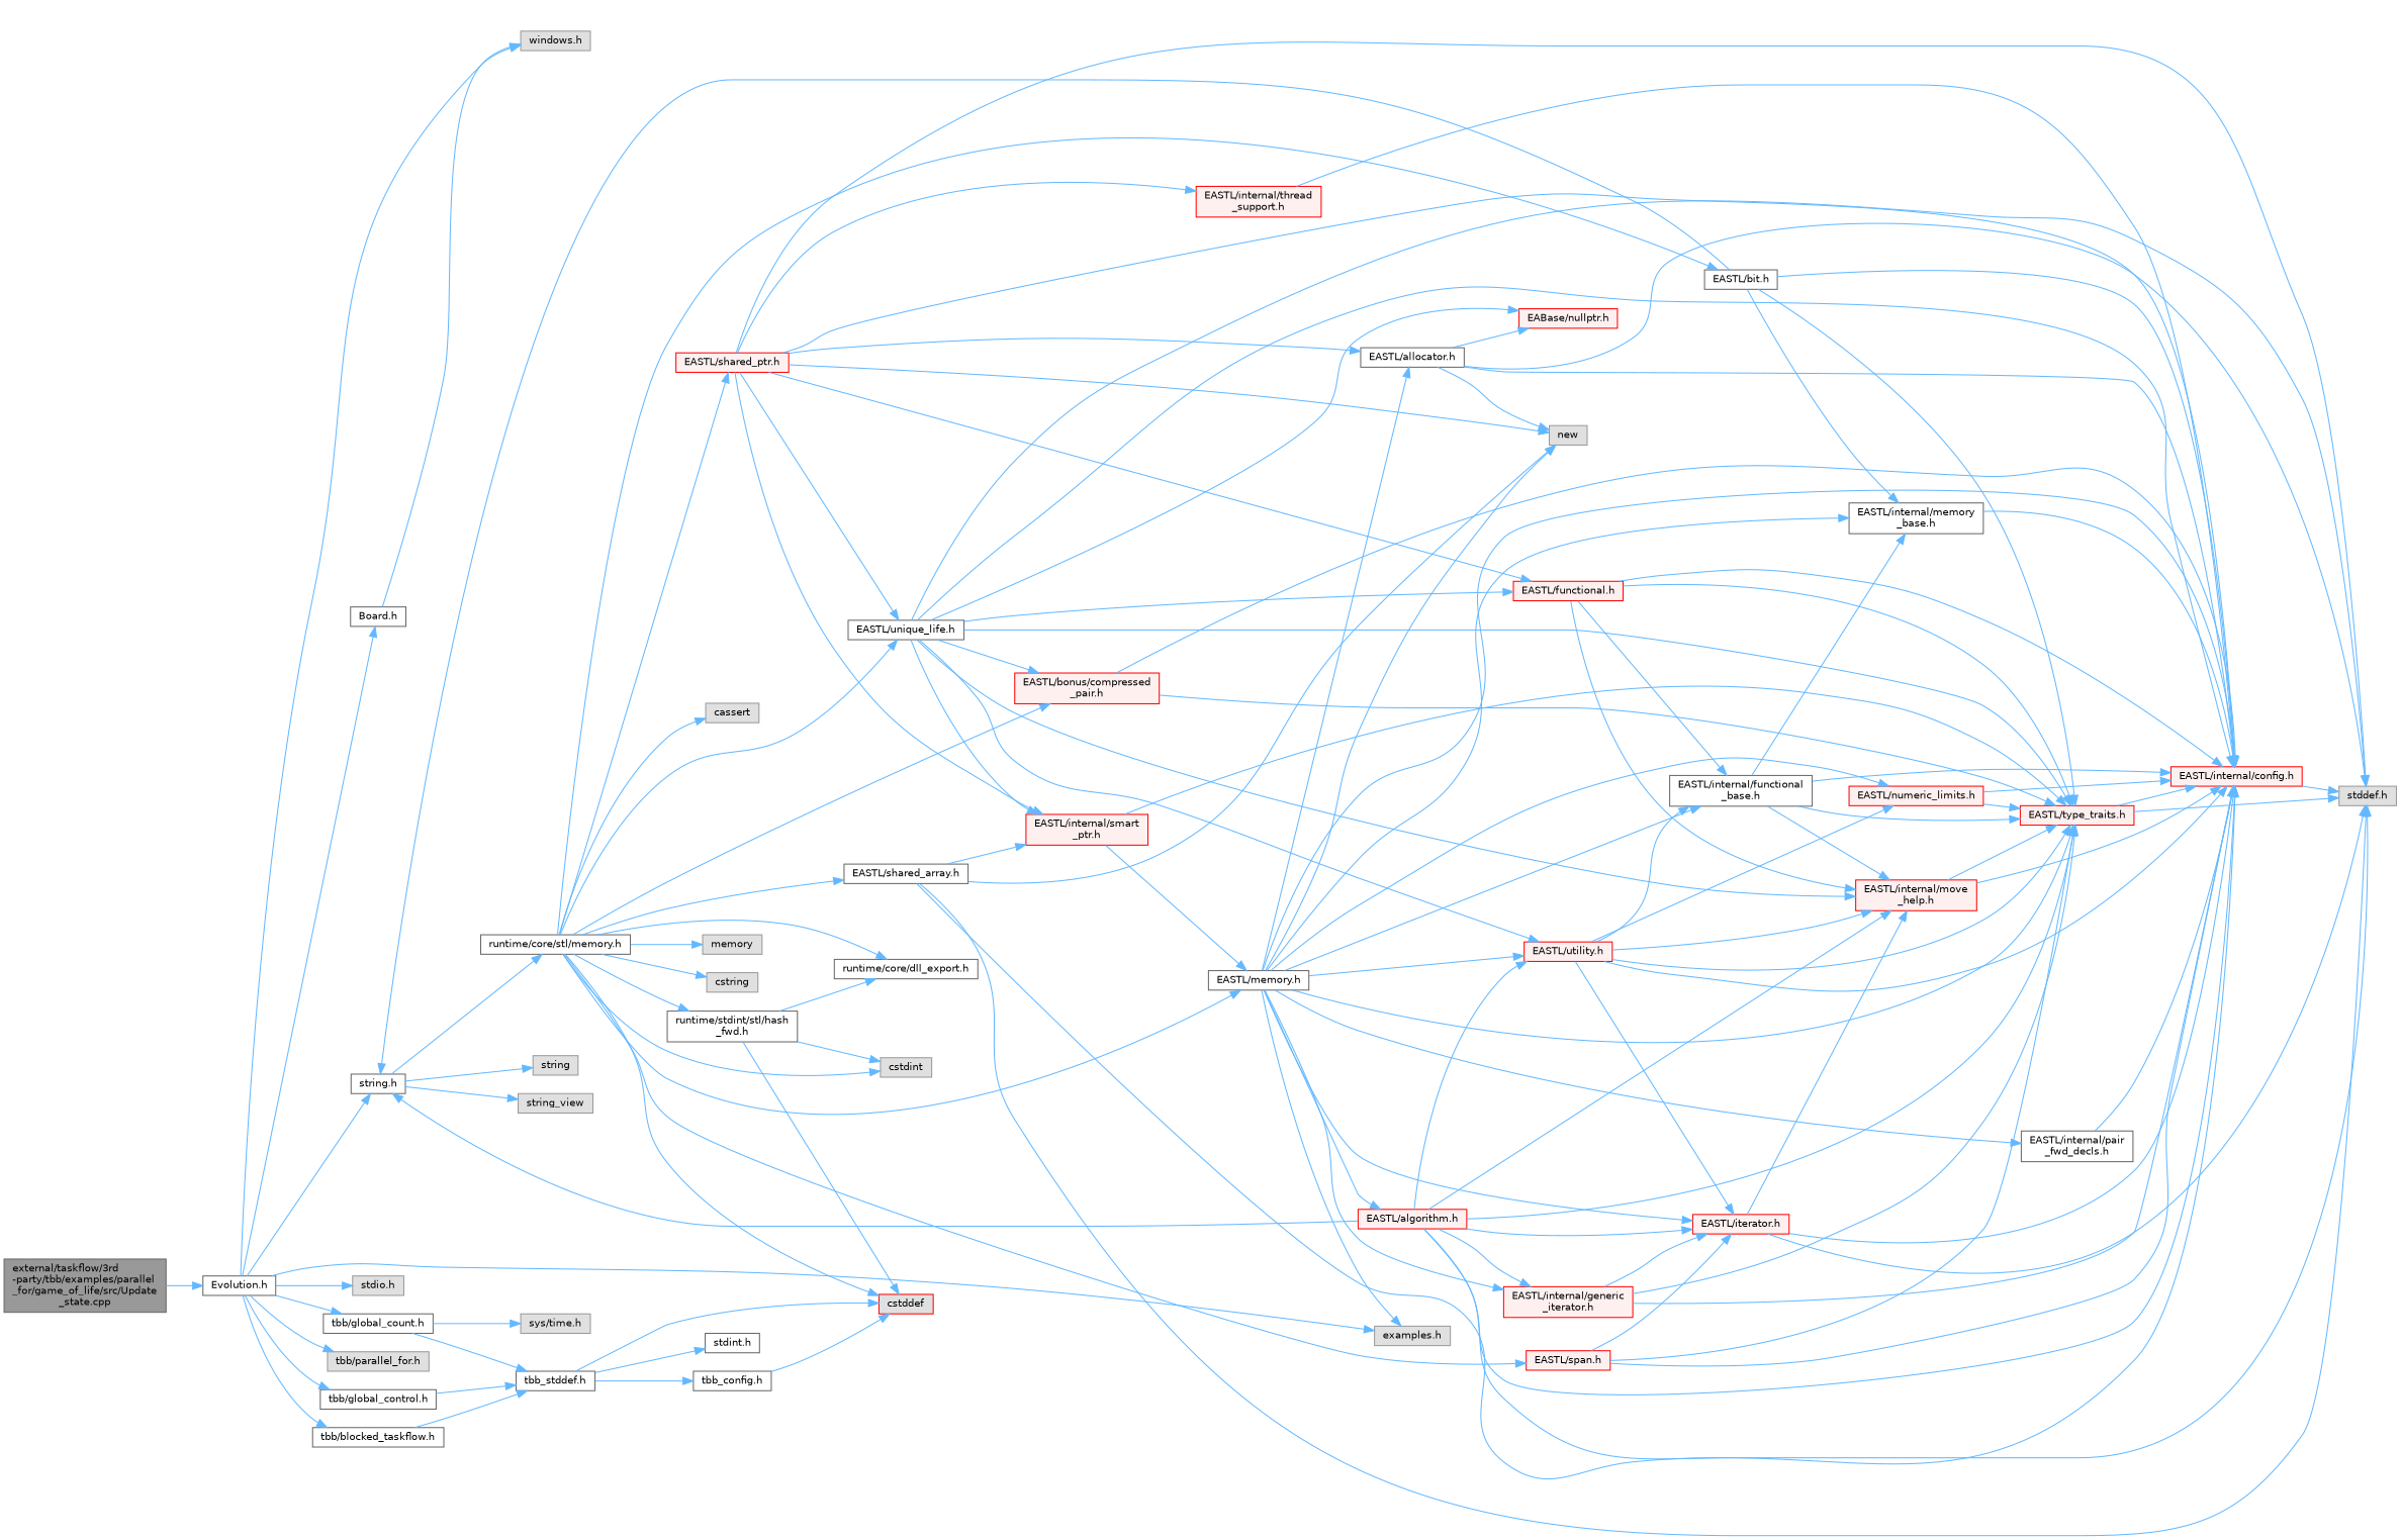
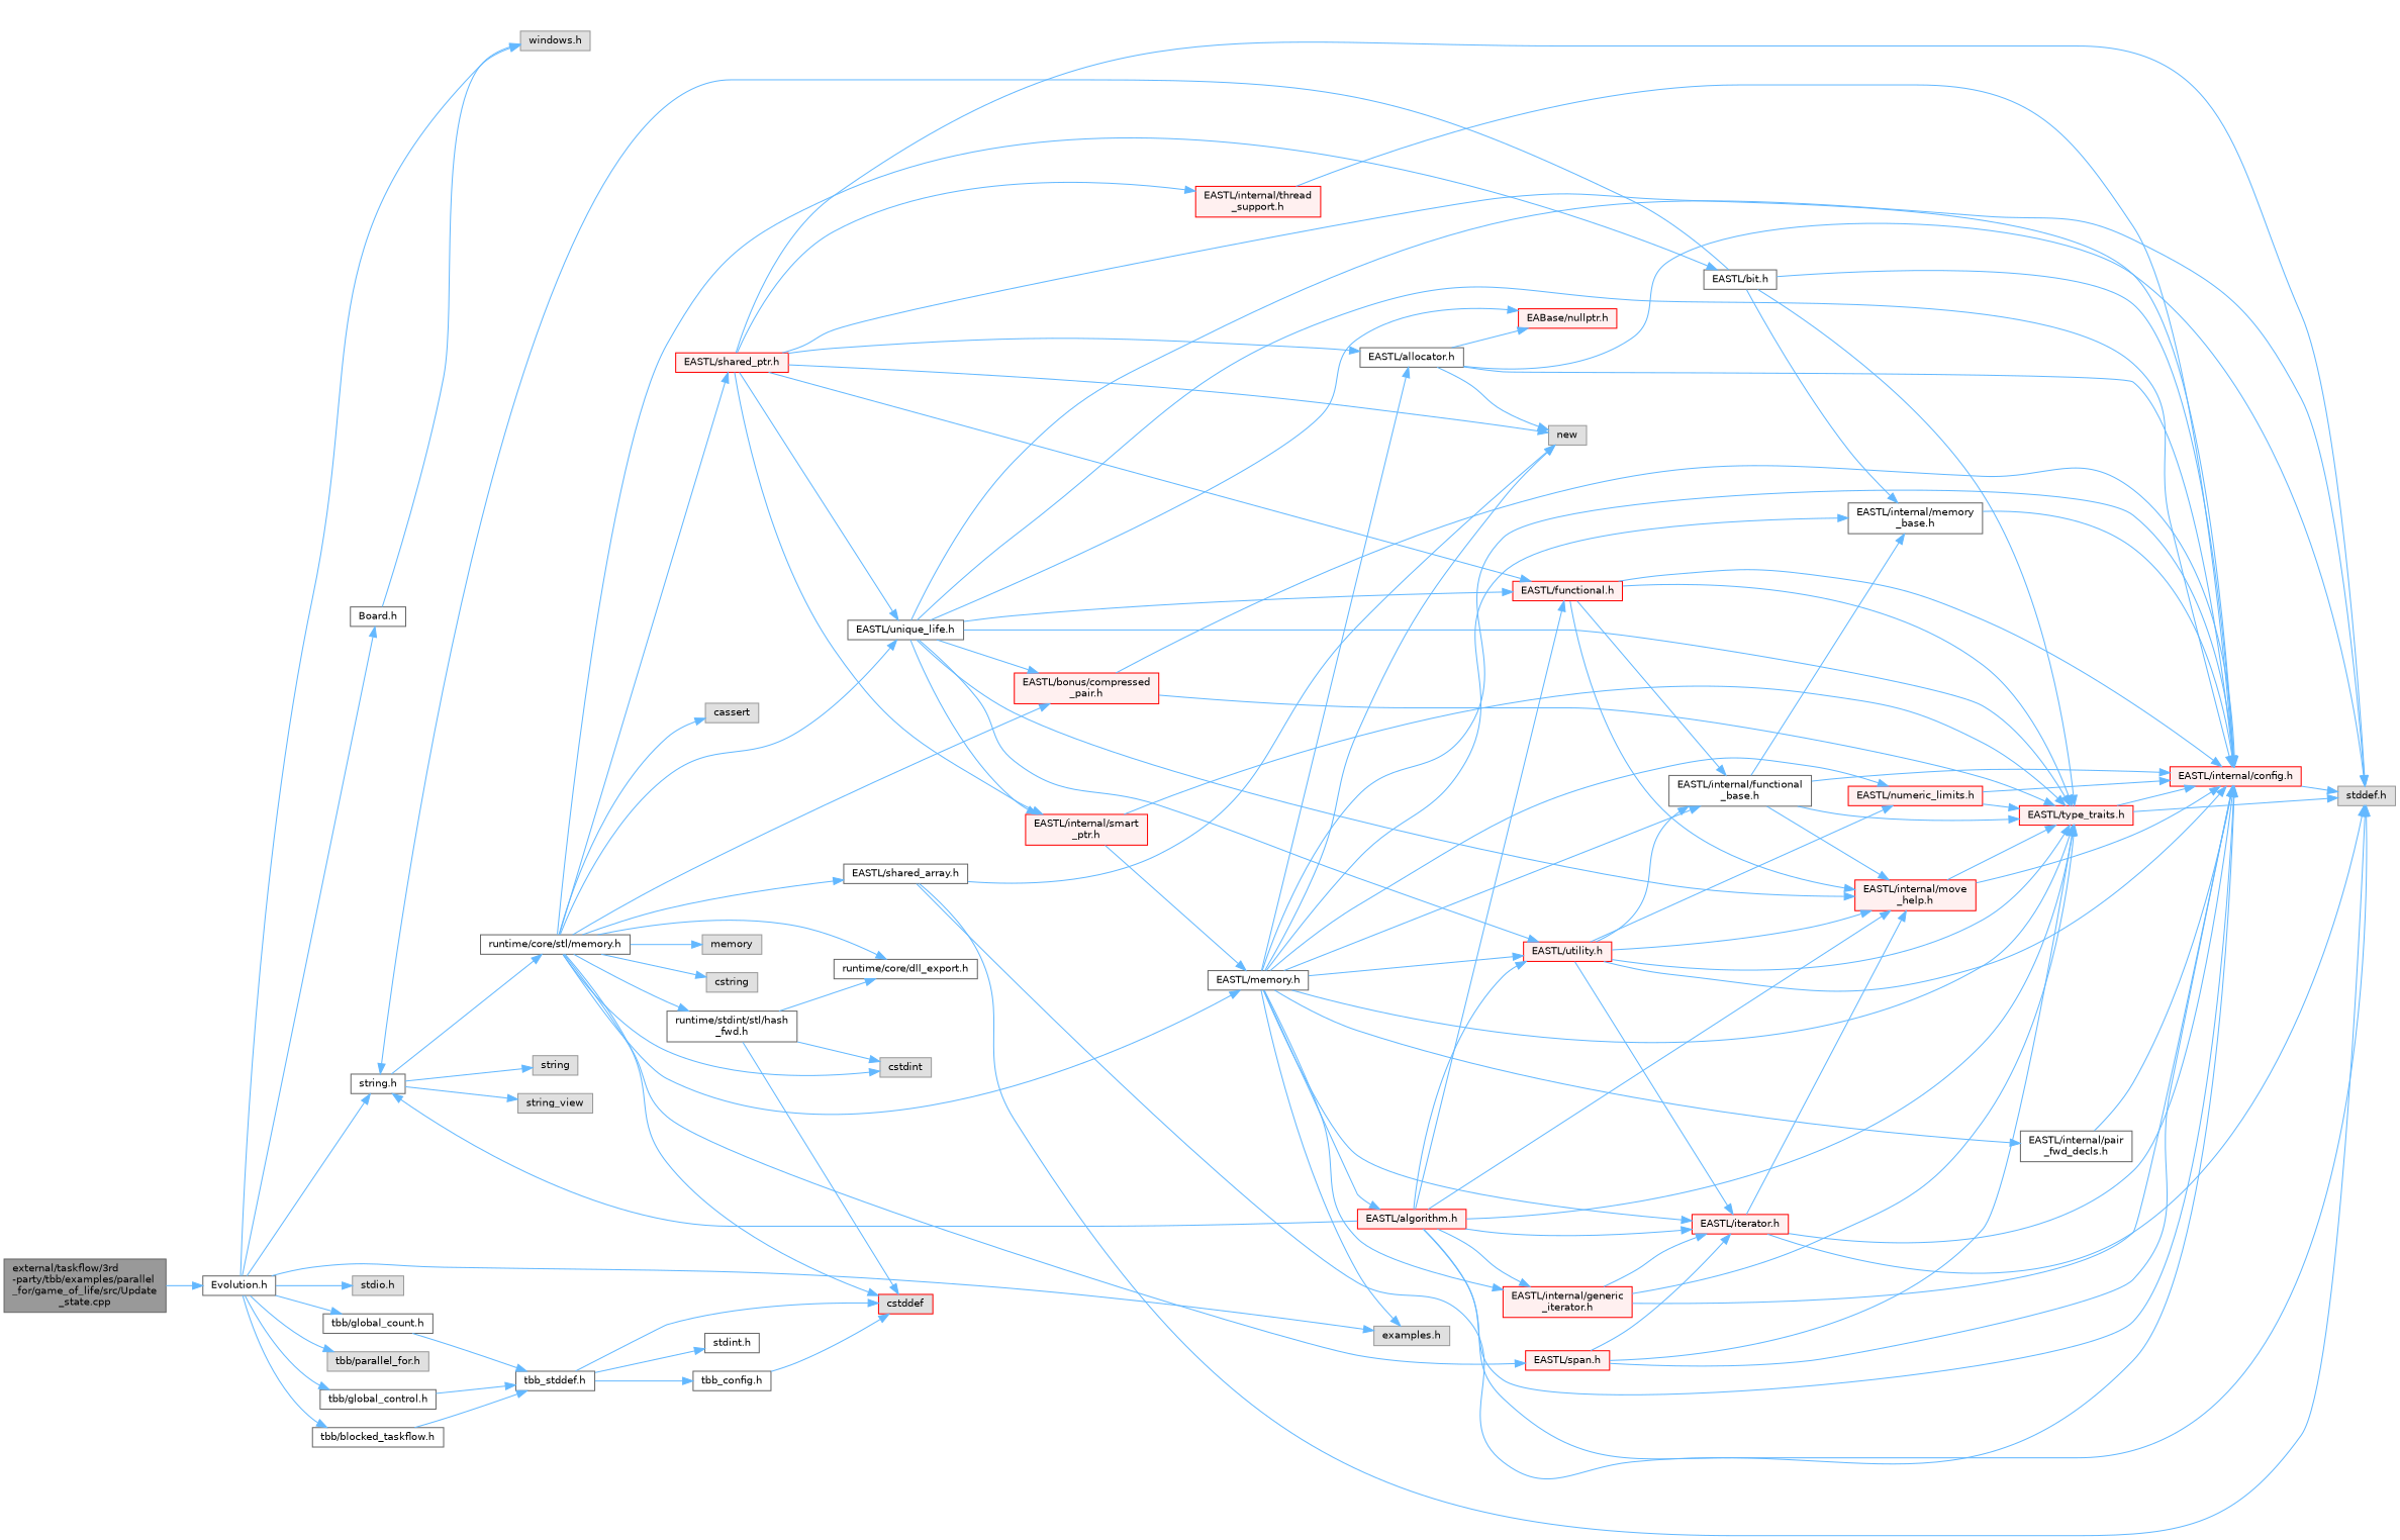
  digraph {
    rankdir=LR
    node [color=grey40 fillcolor=white fontname=Helvetica fontsize=10 shape=box style=filled]
    edge [color=steelblue1 fontname=Helvetica fontsize=10 labelfontname=Helvetica labelfontsize=10 style=solid]
    n1 [color=gray40 fillcolor=grey60 fontcolor=black height=0.2 label="external/taskflow/3rd\l-party/tbb/examples/parallel\l_for/game_of_life/src/Update\l_state.cpp" width=0.4]
    n2 [height=0.2 label="Evolution.h" width=0.4]
    n3 [height=0.2 label="Board.h" width=0.4]
    n4 [color=grey60 fillcolor="#E0E0E0" height=0.2 label="windows.h" width=0.4]
    n5 [height=0.2 label="string.h" width=0.4]
    n6 [color=grey60 fillcolor="#E0E0E0" height=0.2 label="examples.h" width=0.4]
    n7 [color=grey60 fillcolor="#E0E0E0" height=0.2 label="stdio.h" width=0.4]
    n8 [height=0.2 label="tbb/blocked_taskflow.h" width=0.4]
    n9 [color=grey60 fillcolor="#E0E0E0" height=0.2 label="tbb/parallel_for.h" width=0.4]
    n10 [height=0.2 label="tbb/global_count.h" width=0.4]
    n11 [height=0.2 label="tbb/global_control.h" width=0.4]
    n12 [color=grey60 fillcolor="#E0E0E0" height=0.2 label=string width=0.4]
    n13 [color=grey60 fillcolor="#E0E0E0" height=0.2 label=string_view width=0.4]
    n14 [height=0.2 label="runtime/core/stl/memory.h" width=0.4]
    n15 [height=0.2 label="tbb_stddef.h" width=0.4]
-   n16 [color=grey60 fillcolor="#E0E0E0" height=0.2 label="sys/time.h" width=0.4]
    n17 [color=red fillcolor="#E0E0E0" height=0.2 label=cstddef width=0.4]
    n18 [color=grey60 fillcolor="#E0E0E0" height=0.2 label=cstdint width=0.4]
    n19 [color=grey60 fillcolor="#E0E0E0" height=0.2 label=cassert width=0.4]
    n20 [color=grey60 fillcolor="#E0E0E0" height=0.2 label=memory width=0.4]
    n21 [color=grey60 fillcolor="#E0E0E0" height=0.2 label=cstring width=0.4]
    n22 [height=0.2 label="EASTL/bit.h" width=0.4]
    n23 [height=0.2 label="EASTL/memory.h" width=0.4]
    n24 [height=0.2 label="EASTL/shared_array.h" width=0.4]
    n25 [height=0.2 label="EASTL/unique_life.h" width=0.4]
    n26 [color=red fillcolor="#FFF0F0" height=0.2 label="EASTL/bonus/compressed\l_pair.h" width=0.4]
    n27 [color=red fillcolor="#FFF0F0" height=0.2 label="EASTL/shared_ptr.h" width=0.4]
    n28 [color=red fillcolor="#FFF0F0" height=0.2 label="EASTL/span.h" width=0.4]
    n29 [height=0.2 label="runtime/core/dll_export.h" width=0.4]
    n30 [height=0.2 label="runtime/stdint/stl/hash\l_fwd.h" width=0.4]
    n31 [color=red fillcolor="#FFF0F0" height=0.2 label="EASTL/internal/config.h" width=0.4]
    n32 [height=0.2 label="EASTL/internal/memory\l_base.h" width=0.4]
    n33 [color=red fillcolor="#FFF0F0" height=0.2 label="EASTL/type_traits.h" width=0.4]
    n34 [color=red fillcolor="#FFF0F0" height=0.2 label="EASTL/internal/generic\l_iterator.h" width=0.4]
    n35 [color=red fillcolor="#FFF0F0" height=0.2 label="EASTL/iterator.h" width=0.4]
    n36 [height=0.2 label="EASTL/internal/pair\l_fwd_decls.h" width=0.4]
    n37 [height=0.2 label="EASTL/internal/functional\l_base.h" width=0.4]
    n38 [color=red fillcolor="#FFF0F0" height=0.2 label="EASTL/algorithm.h" width=0.4]
    n39 [color=red fillcolor="#FFF0F0" height=0.2 label="EASTL/utility.h" width=0.4]
    n40 [color=red fillcolor="#FFF0F0" height=0.2 label="EASTL/numeric_limits.h" width=0.4]
    n41 [height=0.2 label="EASTL/allocator.h" width=0.4]
    n42 [color=grey60 fillcolor="#E0E0E0" height=0.2 label=new width=0.4]
    n43 [color=grey60 fillcolor="#E0E0E0" height=0.2 label="stddef.h" width=0.4]
    n44 [color=red fillcolor="#FFF0F0" height=0.2 label="EASTL/internal/smart\l_ptr.h" width=0.4]
    n45 [color=red fillcolor="#FFF0F0" height=0.2 label="EASTL/internal/move\l_help.h" width=0.4]
    n46 [color=red fillcolor="#FFF0F0" height=0.2 label="EASTL/functional.h" width=0.4]
    n47 [color=red fillcolor="#FFF0F0" height=0.2 label="EABase/nullptr.h" width=0.4]
    n48 [color=red fillcolor="#FFF0F0" height=0.2 label="EASTL/internal/thread\l_support.h" width=0.4]
    n49 [height=0.2 label="tbb_config.h" width=0.4]
    n50 [height=0.2 label="stdint.h" width=0.4]
    n1 -> n2
    n2 -> n3
    n2 -> n4
    n2 -> n5
    n2 -> n6
    n2 -> n7
    n2 -> n8
    n2 -> n9
    n2 -> n10
    n2 -> n11
    n3 -> n4
    n5 -> n12
    n5 -> n13
    n5 -> n14
    n8 -> n15
    n10 -> n15
-   n10 -> n16
    n11 -> n15
    n14 -> n17
    n14 -> n18
    n14 -> n19
    n14 -> n20
    n14 -> n21
    n14 -> n22
    n14 -> n23
    n14 -> n24
    n14 -> n25
    n14 -> n26
    n14 -> n27
    n14 -> n28
    n14 -> n29
    n14 -> n30
    n15 -> n17
    n15 -> n49
    n15 -> n50
    n22 -> n5
    n22 -> n31
    n22 -> n32
    n22 -> n33
    n23 -> n6
    n23 -> n31
    n23 -> n32
    n23 -> n33
    n23 -> n34
    n23 -> n35
    n23 -> n36
    n23 -> n37
    n23 -> n38
    n23 -> n39
    n23 -> n40
    n23 -> n41
    n23 -> n42
    n24 -> n31
    n24 -> n42
    n24 -> n43
-   n24 -> n44
    n25 -> n26
    n25 -> n31
    n25 -> n33
    n25 -> n39
    n25 -> n43
    n25 -> n44
    n25 -> n45
    n25 -> n46
    n25 -> n47
    n26 -> n31
    n26 -> n33
    n27 -> n25
    n27 -> n31
    n27 -> n41
    n27 -> n42
    n27 -> n43
    n27 -> n44
    n27 -> n46
    n27 -> n48
    n28 -> n31
    n28 -> n33
    n28 -> n35
    n30 -> n17
    n30 -> n18
    n30 -> n29
    n31 -> n43
    n32 -> n31
    n33 -> n31
    n33 -> n43
    n34 -> n31
    n34 -> n33
    n34 -> n35
    n35 -> n31
    n35 -> n43
    n35 -> n45
    n36 -> n31
    n37 -> n31
    n37 -> n32
    n37 -> n33
    n37 -> n45
    n38 -> n5
    n38 -> n31
    n38 -> n33
    n38 -> n34
    n38 -> n35
    n38 -> n39
    n38 -> n43
    n38 -> n45
+   n38 -> n46
    n39 -> n31
    n39 -> n33
    n39 -> n35
    n39 -> n37
    n39 -> n40
    n39 -> n45
    n40 -> n31
    n40 -> n33
    n41 -> n31
    n41 -> n42
    n41 -> n43
    n41 -> n47
    n44 -> n23
    n44 -> n33
    n45 -> n31
    n45 -> n33
    n46 -> n31
    n46 -> n33
    n46 -> n37
    n46 -> n45
    n48 -> n31
    n49 -> n17
  }
